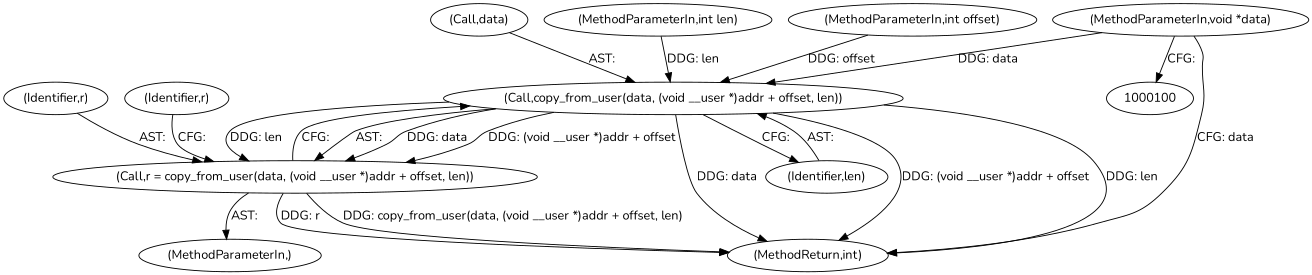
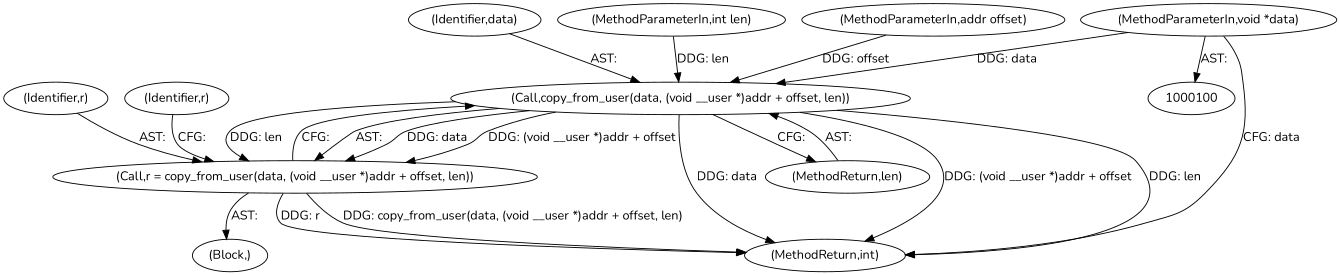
  digraph {
    fontname=Nunito
    node [fontname=Nunito]
    edge [fontname=Nunito]
    n1 [label="(MethodParameterIn,void *data)"]
    n2 [label="(Call,copy_from_user(data, (void __user *)addr + offset, len))"]
    n3 [label="(MethodReturn,int)"]
    1000100
    n5 [label="(Call,r = copy_from_user(data, (void __user *)addr + offset, len))"]
-   n6 [label="(Identifier,len)"]
-   n7 [label="(MethodParameterIn,)"]
+   n6 [label="(MethodReturn,len)"]
+   n7 [label="(Block,)"]
    n8 [label="(Identifier,r)"]
-   n9 [label="(Call,data)"]
+   n9 [label="(Identifier,data)"]
    n10 [label="(Identifier,r)"]
    n11 [label="(MethodParameterIn,int len)"]
-   n12 [label="(MethodParameterIn,int offset)"]
+   n12 [label="(MethodParameterIn,addr offset)"]
    n1 -> n2 [label="DDG: data"]
    n1 -> n3 [label="CFG: data"]
-   n1 -> 1000100 [label="CFG: "]
+   n1 -> 1000100 [label="AST: "]
    n2 -> n3 [label="DDG: data"]
    n2 -> n3 [label="DDG: (void __user *)addr + offset"]
    n2 -> n3 [label="DDG: len"]
    n2 -> n5 [label="AST: "]
    n2 -> n5 [label="DDG: data"]
    n2 -> n5 [label="DDG: (void __user *)addr + offset"]
    n2 -> n5 [label="DDG: len"]
    n2 -> n6 [label="CFG: "]
    n5 -> n2 [label="CFG: "]
    n5 -> n3 [label="DDG: copy_from_user(data, (void __user *)addr + offset, len)"]
    n5 -> n3 [label="DDG: r"]
    n5 -> n7 [label="AST: "]
    n6 -> n2 [label="AST: "]
    n8 -> n5 [label="AST: "]
    n9 -> n2 [label="AST: "]
    n10 -> n5 [label="CFG: "]
    n11 -> n2 [label="DDG: len"]
    n12 -> n2 [label="DDG: offset"]
  }
